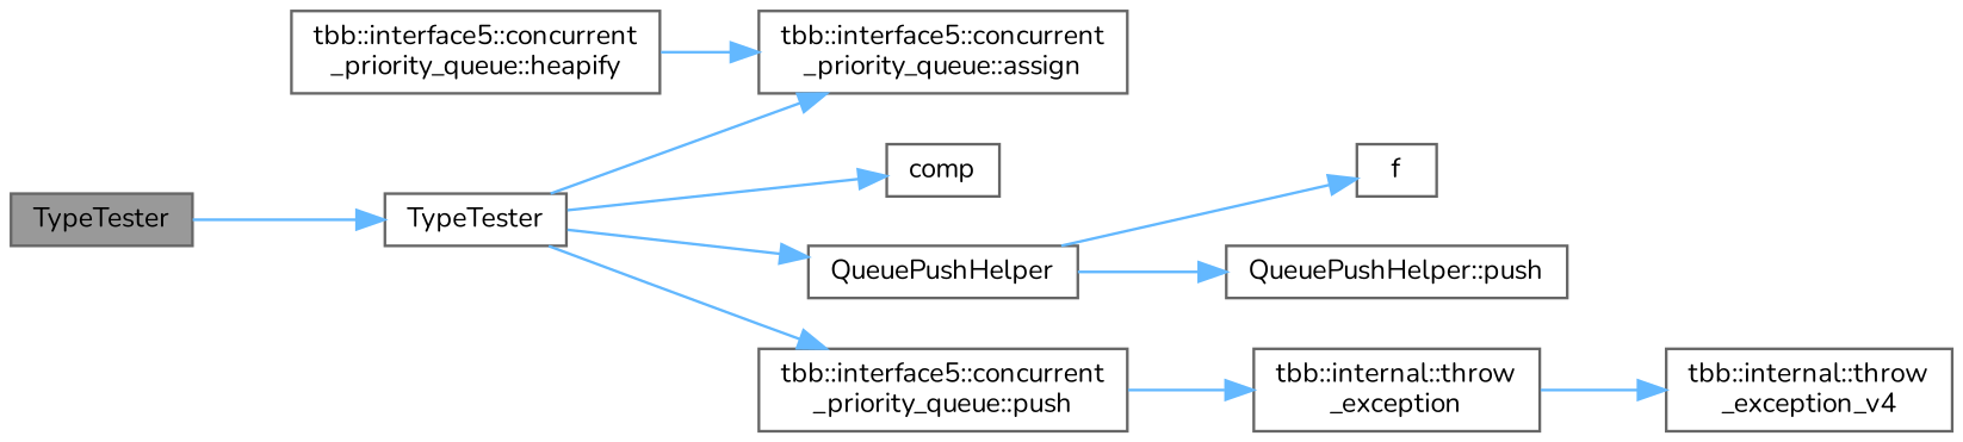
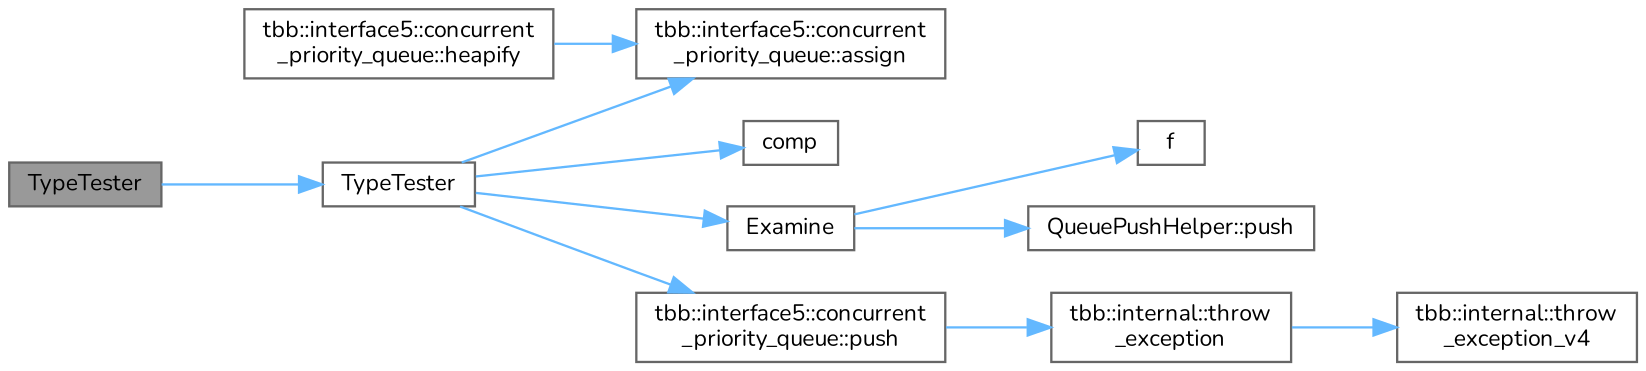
  digraph {
    fontname=Nunito
    rankdir=LR
    node [color=grey40 fillcolor=white fontname=Nunito fontsize=10 shape=box style=filled]
    edge [color=steelblue1 fontname=Nunito fontsize=10 labelfontname=Helvetica labelfontsize=10 style=solid]
    n1 [color=gray40 fillcolor=grey60 fontcolor=black height=0.2 label=TypeTester width=0.4]
    n2 [height=0.2 label=TypeTester width=0.4]
    n3 [height=0.2 label="tbb::interface5::concurrent\l_priority_queue::assign" width=0.4]
    n4 [height=0.2 label=comp width=0.4]
-   n5 [height=0.2 label=QueuePushHelper width=0.4]
+   n5 [height=0.2 label=Examine width=0.4]
    n6 [height=0.2 label="tbb::interface5::concurrent\l_priority_queue::push" width=0.4]
    n7 [height=0.2 label=f width=0.4]
    n8 [height=0.2 label="QueuePushHelper::push" width=0.4]
    n9 [height=0.2 label="tbb::internal::throw\l_exception" width=0.4]
    n10 [height=0.2 label="tbb::interface5::concurrent\l_priority_queue::heapify" width=0.4]
    n11 [height=0.2 label="tbb::internal::throw\l_exception_v4" width=0.4]
    n1 -> n2
    n2 -> n3
    n2 -> n4
    n2 -> n5
    n2 -> n6
    n5 -> n7
    n5 -> n8
    n6 -> n9
    n9 -> n11
    n10 -> n3
  }
